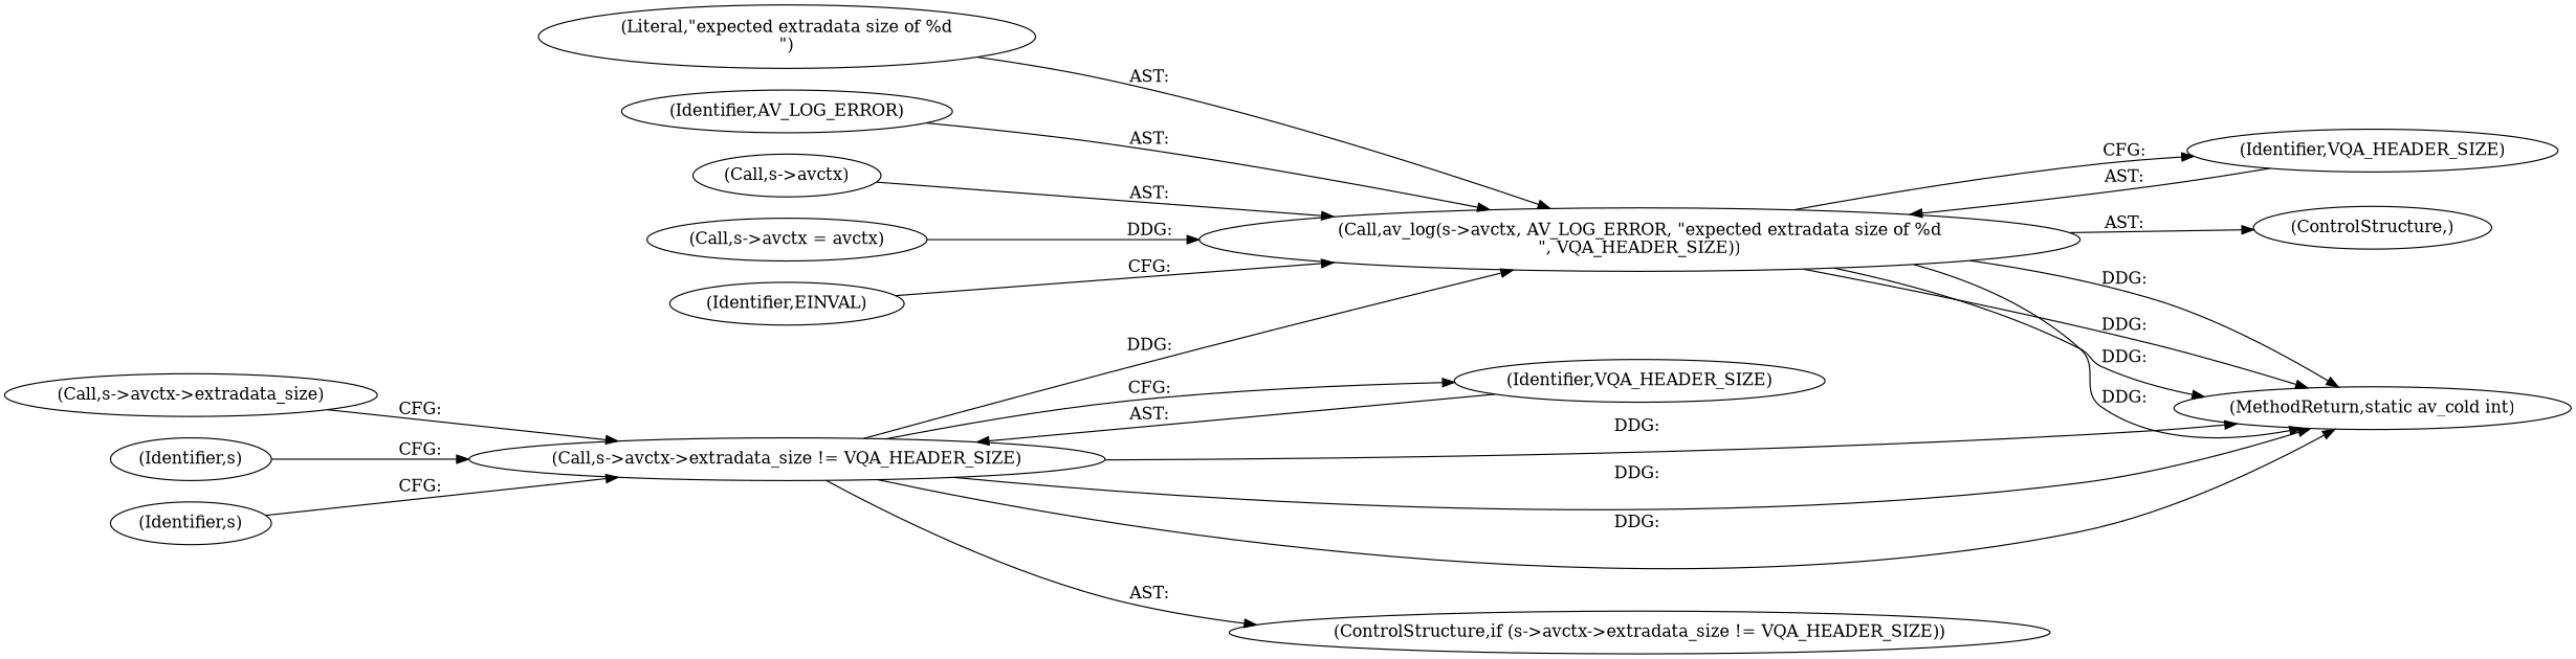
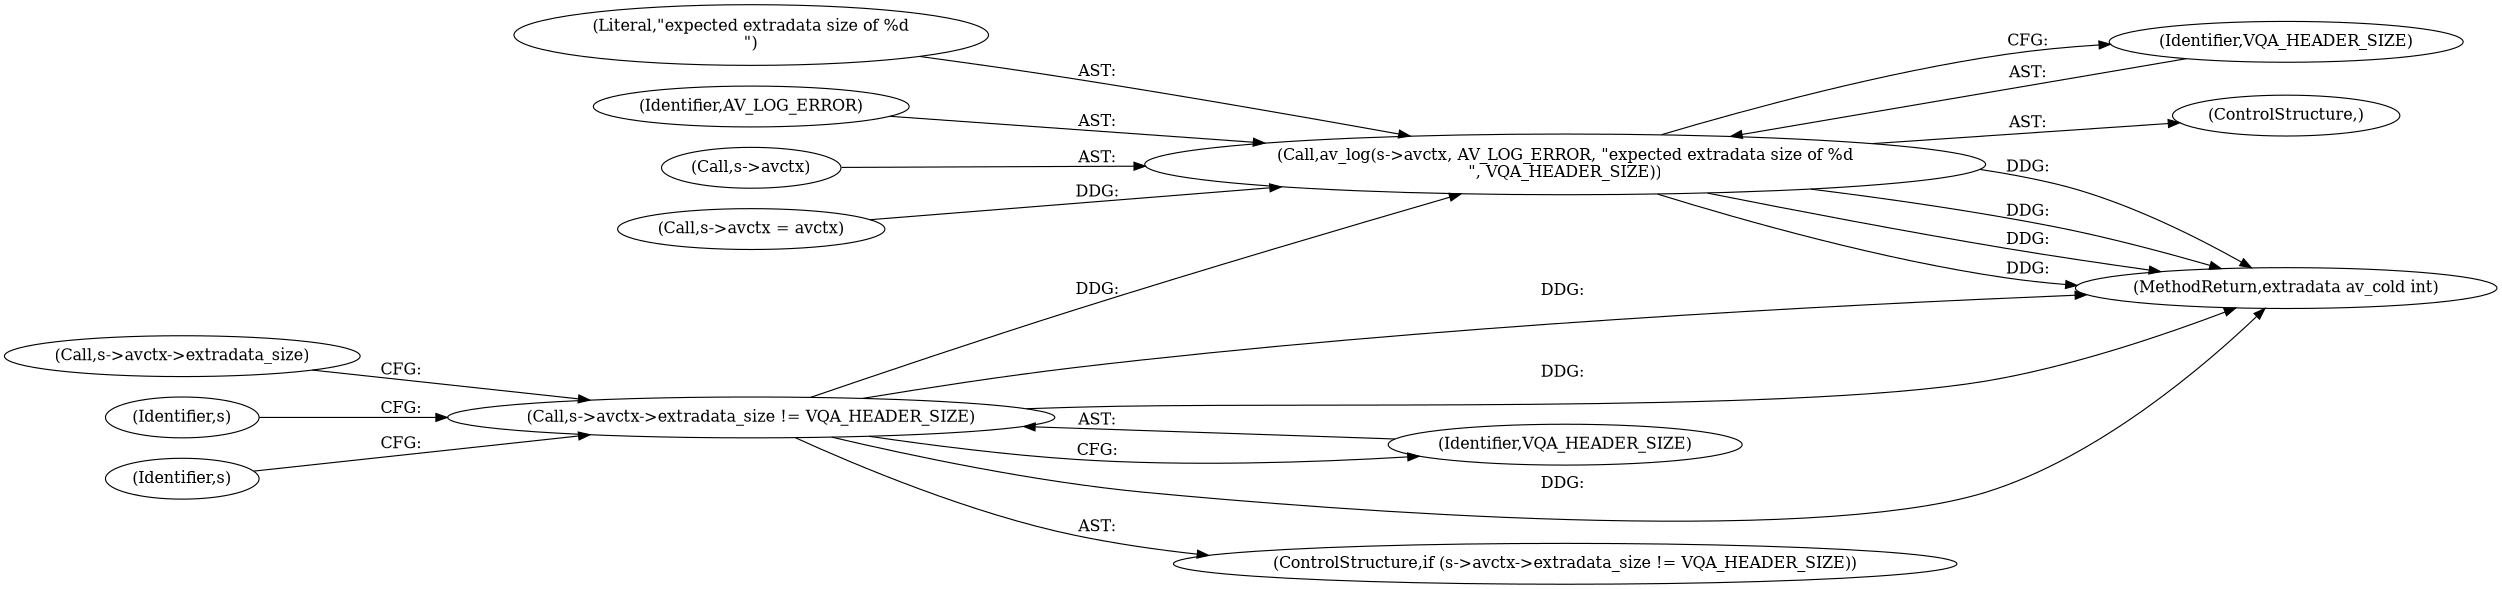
  digraph {
    rankdir=LR
    n1 [label="(Call,s->avctx->extradata_size != VQA_HEADER_SIZE)"]
    n2 [label="(Call,av_log(s->avctx, AV_LOG_ERROR, \"expected extradata size of %d\n\", VQA_HEADER_SIZE))"]
    n3 [label="(ControlStructure,if (s->avctx->extradata_size != VQA_HEADER_SIZE))"]
    n4 [label="(Identifier,VQA_HEADER_SIZE)"]
-   n5 [label="(MethodReturn,static av_cold int)"]
+   n5 [label="(MethodReturn,extradata av_cold int)"]
    n6 [label="(Identifier,VQA_HEADER_SIZE)"]
    n7 [label="(ControlStructure,)"]
    n8 [label="(Literal,\"expected extradata size of %d\n\")"]
    n9 [label="(Identifier,AV_LOG_ERROR)"]
    n10 [label="(Call,s->avctx->extradata_size)"]
    n11 [label="(Call,s->avctx)"]
    n12 [label="(Call,s->avctx = avctx)"]
    n13 [label="(Identifier,s)"]
    n14 [label="(Identifier,s)"]
-   n15 [label="(Identifier,EINVAL)"]
    n1 -> n2 [label="DDG: "]
    n1 -> n3 [label="AST: "]
    n1 -> n4 [label="CFG: "]
    n1 -> n5 [label="DDG: "]
    n1 -> n5 [label="DDG: "]
    n1 -> n5 [label="DDG: "]
    n2 -> n5 [label="DDG: "]
    n2 -> n5 [label="DDG: "]
    n2 -> n5 [label="DDG: "]
    n2 -> n5 [label="DDG: "]
    n2 -> n6 [label="CFG: "]
    n2 -> n7 [label="AST: "]
    n4 -> n1 [label="AST: "]
    n6 -> n2 [label="AST: "]
    n8 -> n2 [label="AST: "]
    n9 -> n2 [label="AST: "]
    n10 -> n1 [label="CFG: "]
    n11 -> n2 [label="AST: "]
    n12 -> n2 [label="DDG: "]
    n13 -> n1 [label="CFG: "]
    n14 -> n1 [label="CFG: "]
-   n15 -> n2 [label="CFG: "]
  }
